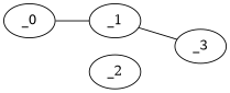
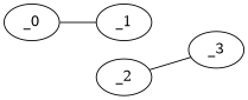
  graph {
    rankdir=LR
    _0 [x=0.551089 y=3.04257]
    _1 [x=1.00647 y=0.394379]
    _3 [x=1.51914 y=1.89437]
    _2 [x=2.53127 y=3.06646]
    _0 -- _1
-   _1 -- _3
+   _2 -- _3
  }
